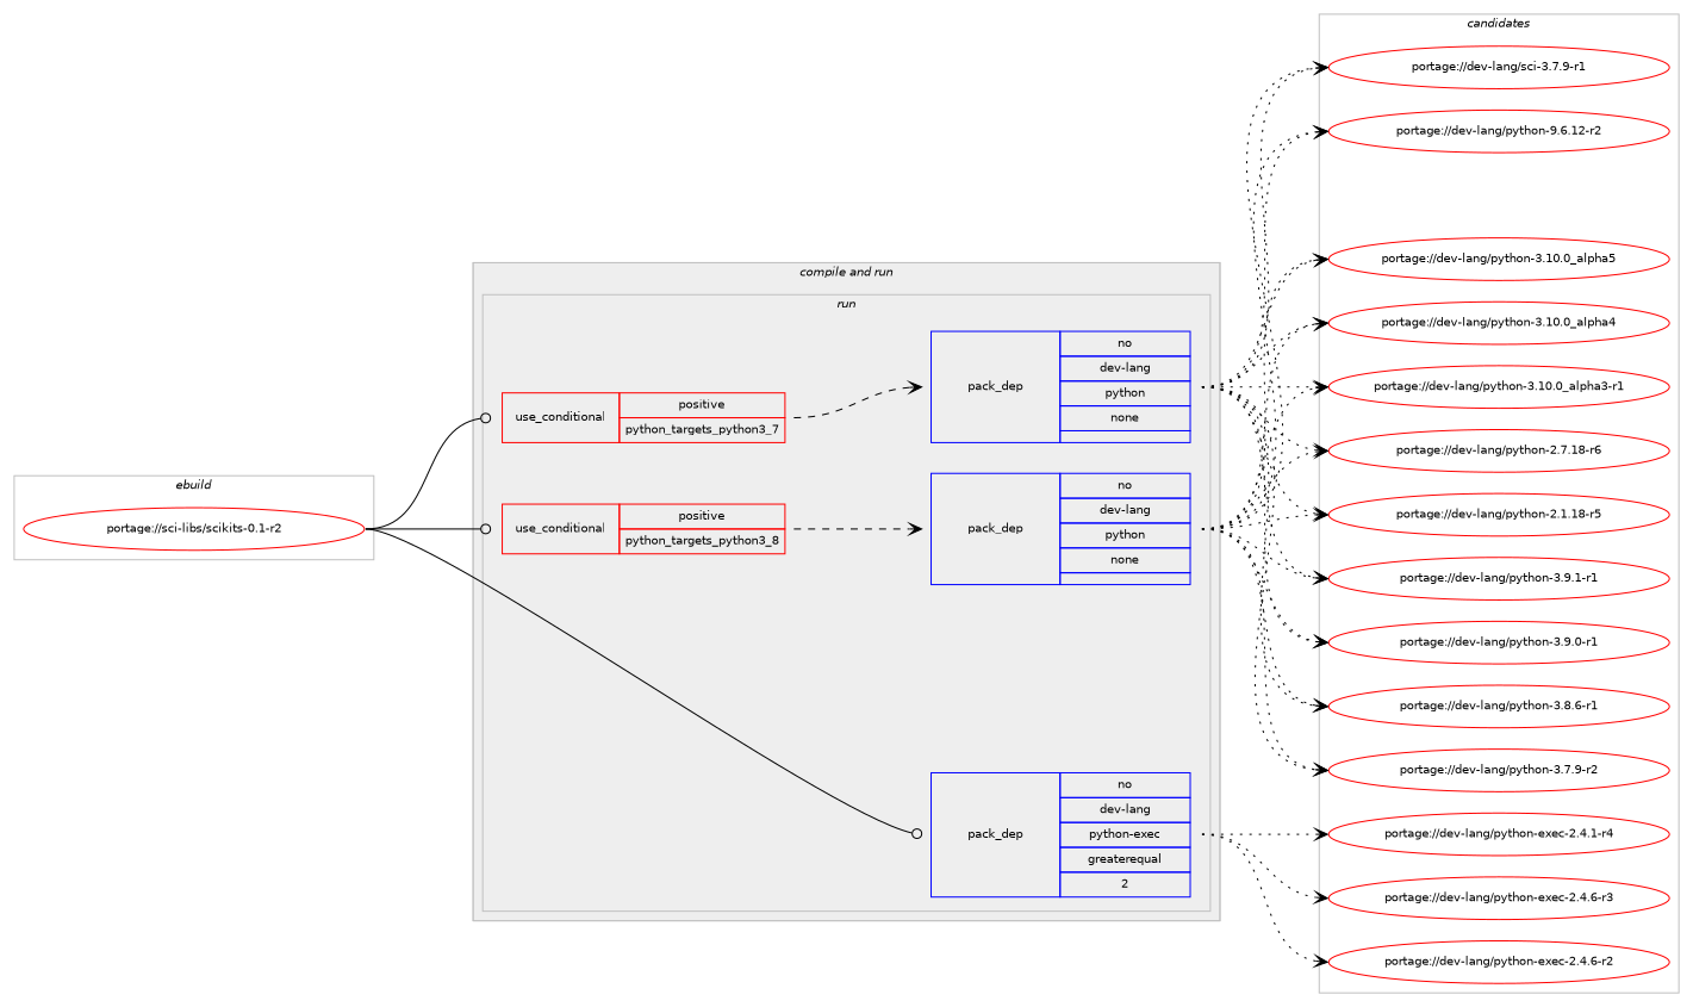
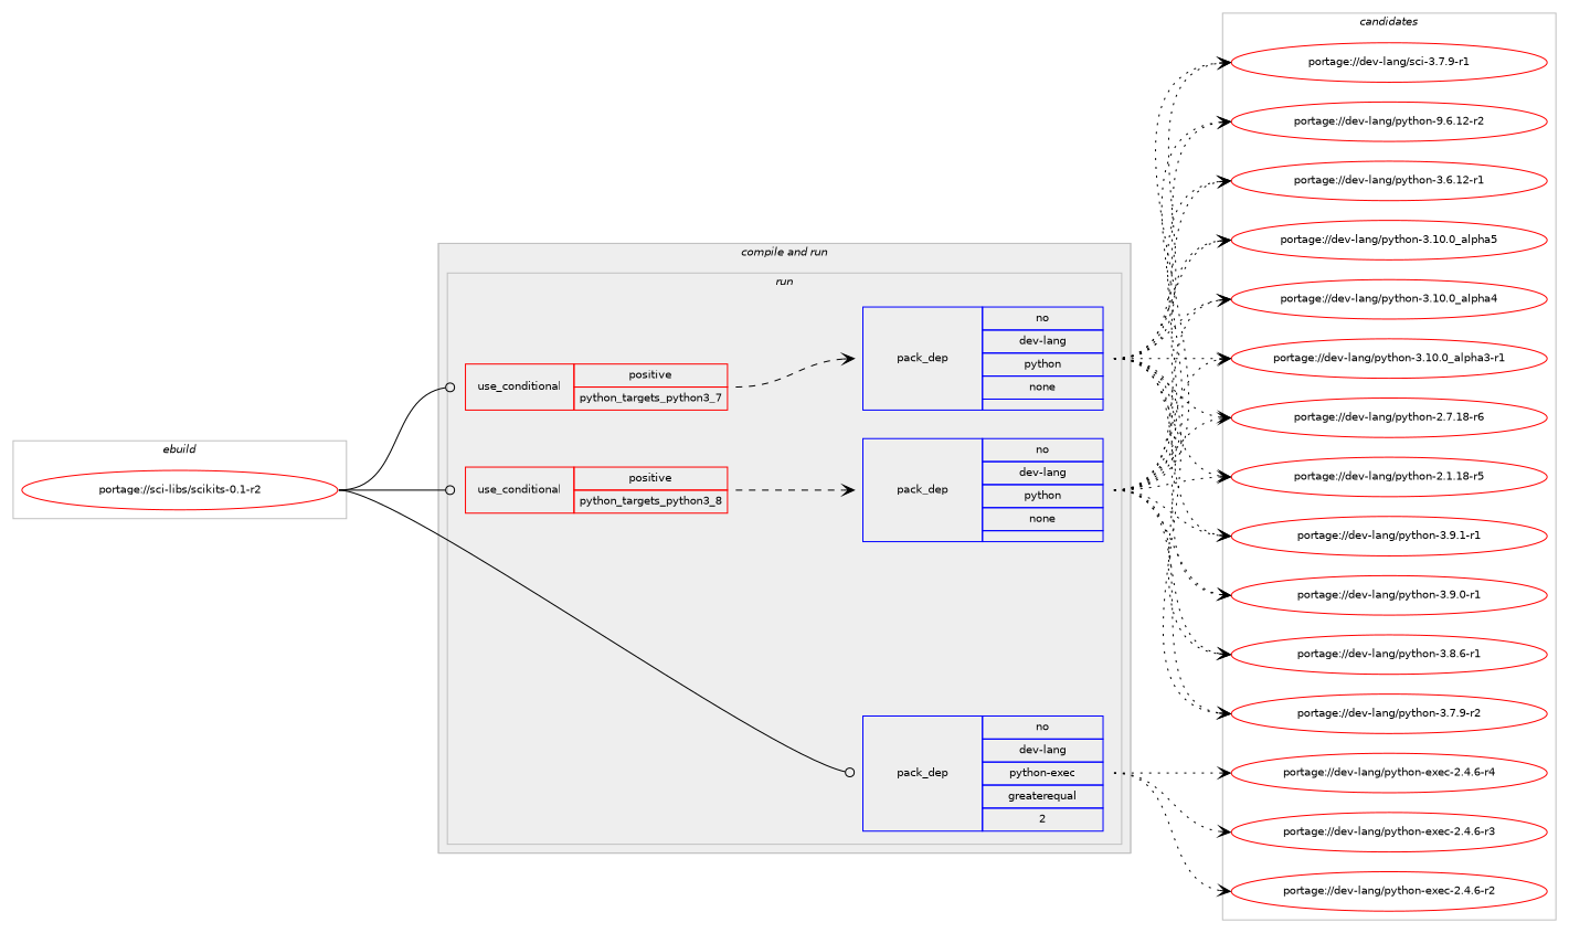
  digraph {
    compound=true
    concentrate=true
    fontname=Helvetica
    fontsize=10
    newrank=true
    rankdir=LR
    ranksep=1.5
    node [color=red fontname=Helvetica fontsize=10]
    edge [arrowhead=vee headport=w style=dotted tailport=e weight=100]
    n1 [label="portage://sci-libs/scikits-0.1-r2" width=4]
    n2 [color=blue label=<<TABLE BORDER="0" CELLBORDER="1" CELLSPACING="0" CELLPADDING="4" WIDTH="220"><TR><TD ROWSPAN="6" CELLPADDING="30">pack_dep</TD></TR><TR><TD WIDTH="110">no</TD></TR><TR><TD>dev-lang</TD></TR><TR><TD>python</TD></TR><TR><TD>none</TD></TR><TR><TD></TD></TR></TABLE>> shape=none]
    n3 [label=<<TABLE BORDER="0" CELLBORDER="1" CELLSPACING="0" CELLPADDING="4"><TR><TD ROWSPAN="3" CELLPADDING="10">use_conditional</TD></TR><TR><TD>positive</TD></TR><TR><TD>python_targets_python3_7</TD></TR></TABLE>> shape=none]
    n4 [color=blue label=<<TABLE BORDER="0" CELLBORDER="1" CELLSPACING="0" CELLPADDING="4" WIDTH="220"><TR><TD ROWSPAN="6" CELLPADDING="30">pack_dep</TD></TR><TR><TD WIDTH="110">no</TD></TR><TR><TD>dev-lang</TD></TR><TR><TD>python</TD></TR><TR><TD>none</TD></TR><TR><TD></TD></TR></TABLE>> shape=none]
    n5 [label=<<TABLE BORDER="0" CELLBORDER="1" CELLSPACING="0" CELLPADDING="4"><TR><TD ROWSPAN="3" CELLPADDING="10">use_conditional</TD></TR><TR><TD>positive</TD></TR><TR><TD>python_targets_python3_8</TD></TR></TABLE>> shape=none]
    n6 [color=blue label=<<TABLE BORDER="0" CELLBORDER="1" CELLSPACING="0" CELLPADDING="4" WIDTH="220"><TR><TD ROWSPAN="6" CELLPADDING="30">pack_dep</TD></TR><TR><TD WIDTH="110">no</TD></TR><TR><TD>dev-lang</TD></TR><TR><TD>python-exec</TD></TR><TR><TD>greaterequal</TD></TR><TR><TD>2</TD></TR></TABLE>> shape=none]
    n7 [label="portage://dev-lang/python-3.9.1-r1" width=4]
    n8 [label="portage://dev-lang/python-3.9.0-r1" width=4]
    n9 [label="portage://dev-lang/python-3.8.6-r1" width=4]
    n10 [label="portage://dev-lang/python-3.7.9-r2" width=4]
    n11 [label="portage://dev-lang/sci-3.7.9-r1" width=4]
    n12 [label="portage://dev-lang/python-9.6.12-r2" width=4]
+   n13 [label="portage://dev-lang/python-3.6.12-r1" width=4]
    n14 [label="portage://dev-lang/python-3.10.0_alpha5" width=4]
    n15 [label="portage://dev-lang/python-3.10.0_alpha4" width=4]
    n16 [label="portage://dev-lang/python-3.10.0_alpha3-r1" width=4]
    n17 [label="portage://dev-lang/python-2.7.18-r6" width=4]
    n18 [label="portage://dev-lang/python-2.1.18-r5" width=4]
-   n19 [label="portage://dev-lang/python-exec-2.4.1-r4" width=4]
+   n19 [label="portage://dev-lang/python-exec-2.4.6-r4" width=4]
    n20 [label="portage://dev-lang/python-exec-2.4.6-r3" width=4]
    n21 [label="portage://dev-lang/python-exec-2.4.6-r2" width=4]
    subgraph cluster_1 {
      color=gray
      label=<<i>ebuild</i>>
      rank=same
      n1
    }
    subgraph cluster_2 {
      color=gray
      label=<<i>dependencies</i>>
      subgraph cluster_3 {
        color=gray
        fillcolor="#eeeeee"
        label=<<i>compile</i>>
        style=filled
      }
      subgraph cluster_4 {
        color=gray
        fillcolor="#eeeeee"
        label=<<i>compile and run</i>>
        style=filled
      }
      subgraph cluster_5 {
        color=gray
        fillcolor="#eeeeee"
        label=<<i>run</i>>
        style=filled
        subgraph sub_6 {
          color=gray
          fillcolor="#eeeeee"
          label=<<i>run</i>>
          style=filled
          n3
          subgraph sub_7 {
            color=gray
            fillcolor="#eeeeee"
            label=<<i>run</i>>
            style=filled
            n2
          }
        }
        subgraph sub_8 {
          color=gray
          fillcolor="#eeeeee"
          label=<<i>run</i>>
          style=filled
          n5
          subgraph sub_9 {
            color=gray
            fillcolor="#eeeeee"
            label=<<i>run</i>>
            style=filled
            n4
          }
        }
        subgraph sub_10 {
          color=gray
          fillcolor="#eeeeee"
          label=<<i>run</i>>
          style=filled
          n6
        }
      }
    }
    subgraph cluster_11 {
      color=gray
      label=<<i>candidates</i>>
      rank=same
      subgraph sub_12 {
        color=black
        label=<<i>candidates</i>>
        nodesep=1
        rank=same
        n7
        n8
        n9
        n10
        n11
        n12
+       n13
        n14
        n15
        n16
        n17
        n18
      }
      subgraph sub_13 {
        color=black
        label=<<i>candidates</i>>
        nodesep=1
        rank=same
        n7
        n8
        n9
        n10
        n11
        n12
+       n13
        n14
        n15
        n16
        n17
        n18
      }
      subgraph sub_14 {
        color=black
        label=<<i>candidates</i>>
        nodesep=1
        rank=same
        n19
        n20
        n21
      }
    }
    n1 -> n3 [arrowhead=odot style=solid weight=20]
    n1 -> n5 [arrowhead=odot style=solid weight=20]
    n1 -> n6 [arrowhead=odot style=solid weight=20]
    n2 -> n7
    n2 -> n8
    n2 -> n9
    n2 -> n10
    n2 -> n11
    n2 -> n12
+   n2 -> n13
    n2 -> n14
    n2 -> n15
    n2 -> n16
    n2 -> n17
    n2 -> n18
    n3 -> n2 [style=dashed weight=20]
    n4 -> n7
    n4 -> n8
    n4 -> n9
    n4 -> n10
    n4 -> n11
    n4 -> n12
+   n4 -> n13
    n4 -> n14
    n4 -> n15
    n4 -> n16
    n4 -> n17
    n4 -> n18
    n5 -> n4 [style=dashed weight=20]
    n6 -> n19
    n6 -> n20
    n6 -> n21
  }
